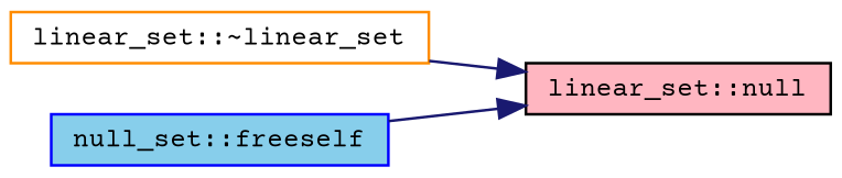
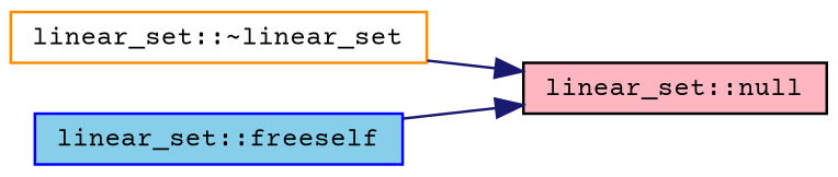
  digraph {
    fontname="Courier Prime"
    rankdir=LR
    node [fontname="Courier Prime" fontsize=10 shape=record style=filled]
    edge [color=midnightblue fontname="Courier Prime" fontsize=10 labelfontname=Helvetica labelfontsize=10 style=solid]
    n1 [color=darkorange fillcolor=white fontcolor=black height=0.2 label="linear_set::~linear_set" width=0.4]
    n2 [color=black fillcolor=lightpink height=0.2 label="linear_set::null" width=0.4]
-   n3 [color=blue fillcolor=skyblue height=0.2 label="null_set::freeself" width=0.4]
+   n3 [color=blue fillcolor=skyblue height=0.2 label="linear_set::freeself" width=0.4]
    n1 -> n2
    n3 -> n2
  }
